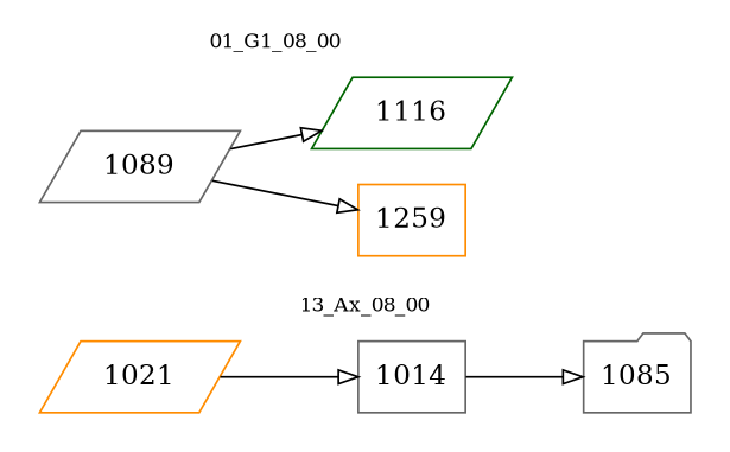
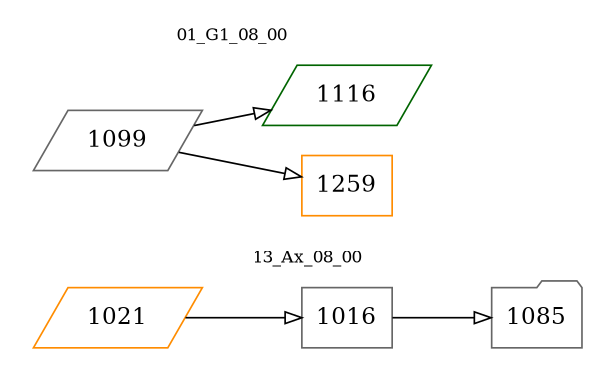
  digraph {
    rankdir=LR
    node [color=gray40 shape=parallelogram]
    edge [arrowhead=onormal color=black]
-   n1 [label=1014 shape=box]
+   n1 [label=1016 shape=box]
    n2 [color=darkorange label=1021]
    n3 [label=1085 shape=folder]
-   n4 [label=1089]
+   n4 [label=1099]
    n5 [color=darkorange label=1259 shape=box]
    n6 [color=darkgreen label=1116]
    subgraph cluster_1 {
      color=white
      fontsize=10
      label="13_Ax_08_00"
      n1
      n2
      n3
    }
    subgraph cluster_2 {
      color=white
      fontsize=10
      label="01_G1_08_00"
      n4
      n5
      n6
    }
    n1 -> n3
    n2 -> n1
    n4 -> n5
    n4 -> n6
  }
